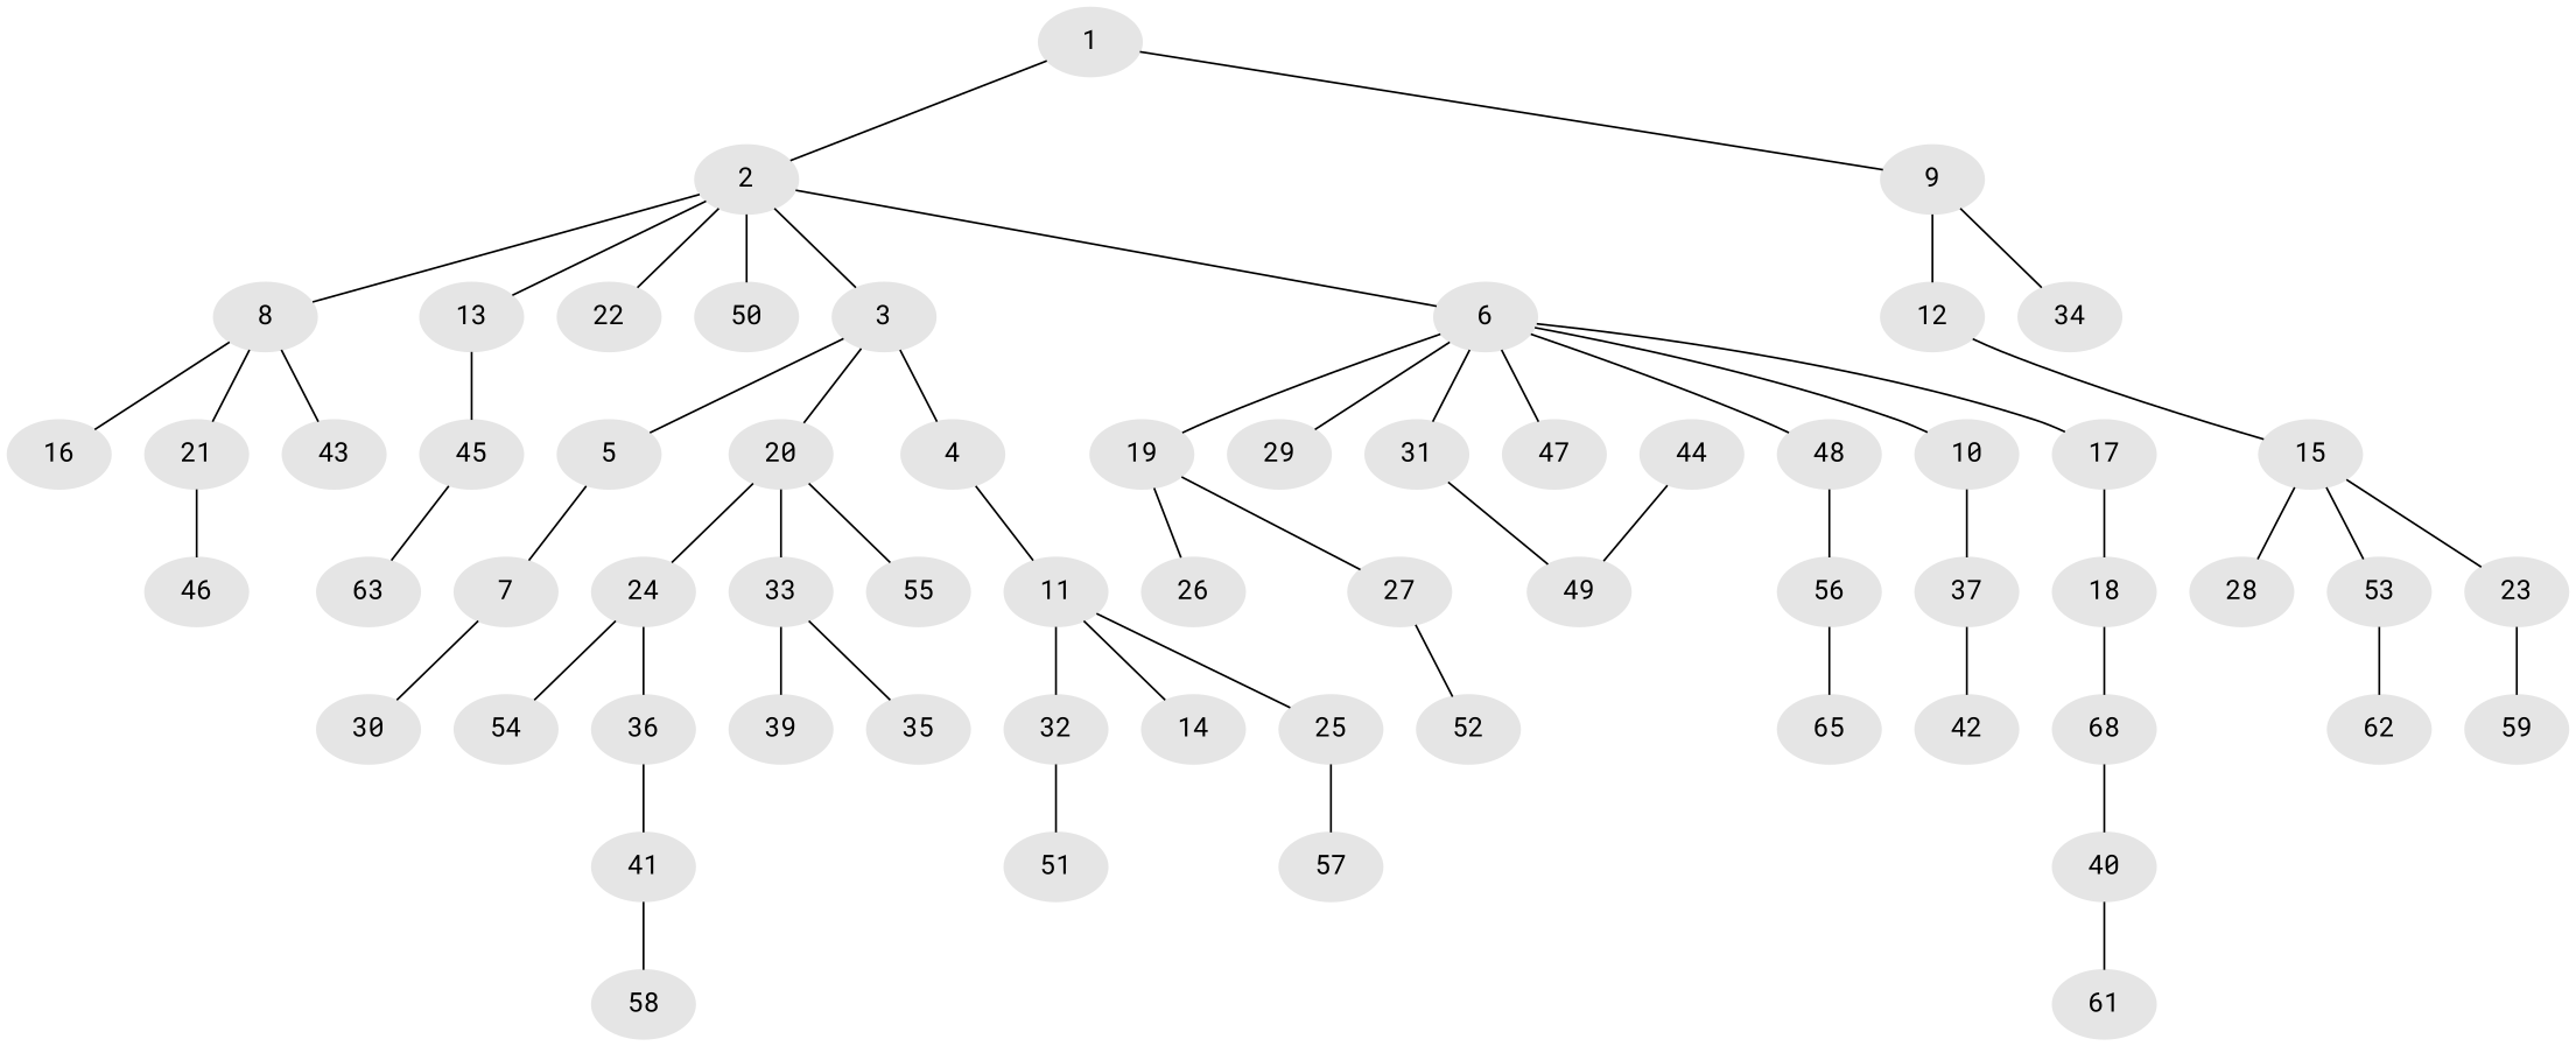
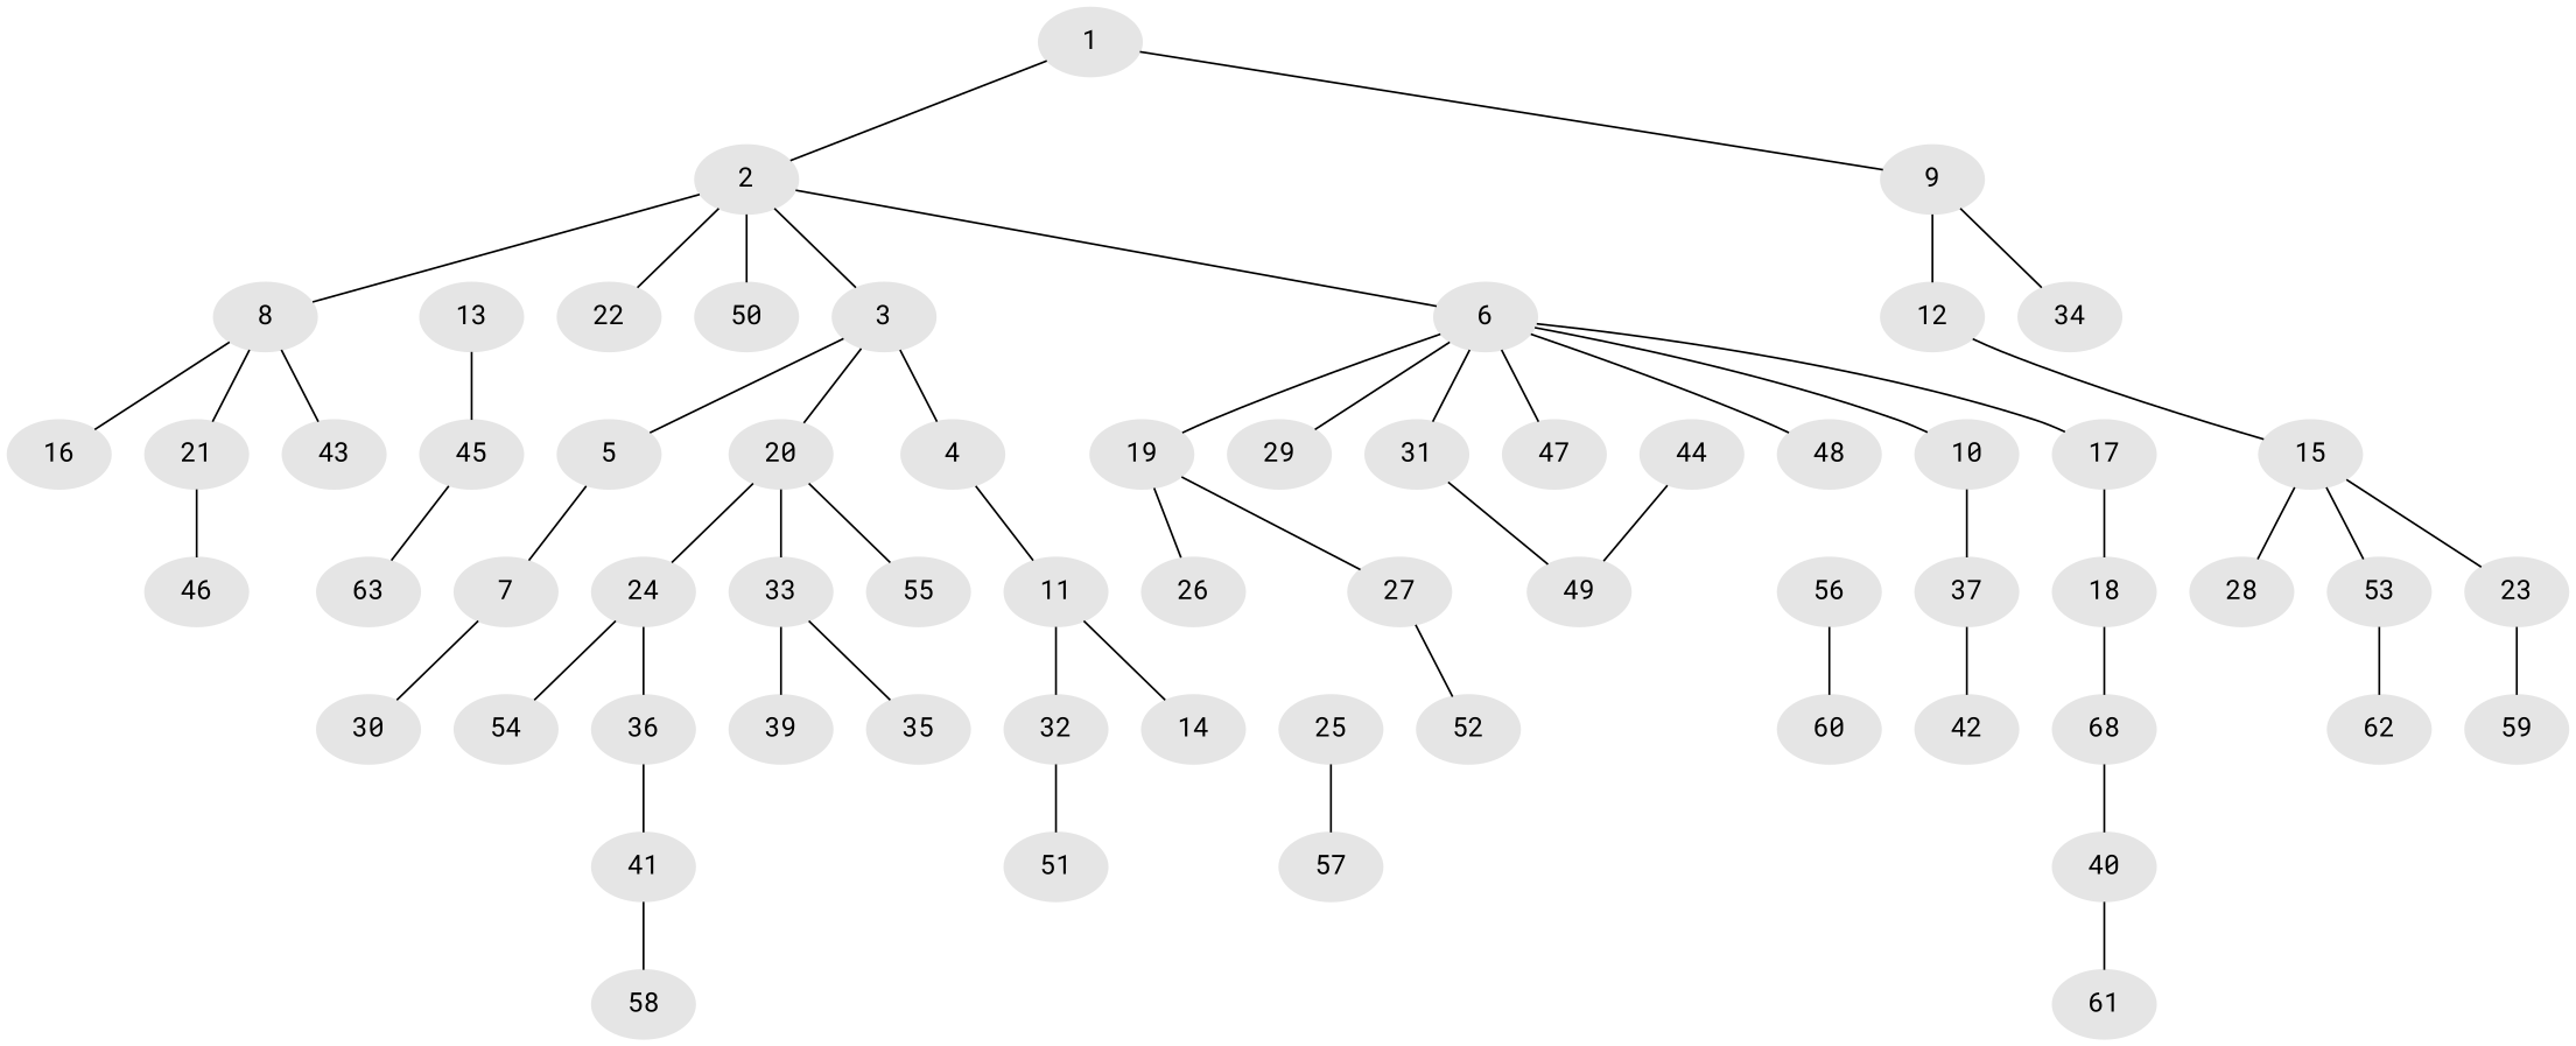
  graph {
    fontname="Roboto Mono"
    node [color=gray90 fontname="Roboto Mono" style=filled]
    edge [fontname="Roboto Mono"]
    1
    2
    9
    3
    6
    8
    13
    22
    50
    12
    34
    4
    5
    20
    10
    17
    19
    29
    31
    47
    48
    16
    21
    43
    45
    11
    7
    24
    33
    55
    14
    25
    32
    30
    37
    18
    26
    27
    49
    56
    46
    15
    42
    57
    51
    23
    28
    53
    63
    59
    62
    n52 [label=68]
    40
    52
    36
    54
    35
    39
    41
    44
    58
    61
-   60 [label=65]
+   60
    1 -- 2
    1 -- 9
    2 -- 3
    2 -- 6
    2 -- 8
-   2 -- 13
    2 -- 22
    2 -- 50
    9 -- 12
    9 -- 34
    3 -- 4
    3 -- 5
    3 -- 20
    6 -- 10
    6 -- 17
    6 -- 19
    6 -- 29
    6 -- 31
    6 -- 47
    6 -- 48
    8 -- 16
    8 -- 21
    8 -- 43
    13 -- 45
    12 -- 15
    4 -- 11
    5 -- 7
    20 -- 24
    20 -- 33
    20 -- 55
    10 -- 37
    17 -- 18
    19 -- 26
    19 -- 27
    31 -- 49
-   48 -- 56
    21 -- 46
    45 -- 63
    11 -- 14
-   11 -- 25
    11 -- 32
    7 -- 30
    24 -- 36
    24 -- 54
    33 -- 35
    33 -- 39
    25 -- 57
    32 -- 51
    37 -- 42
    18 -- n52
    27 -- 52
    56 -- 60
    15 -- 23
    15 -- 28
    15 -- 53
    23 -- 59
    53 -- 62
    n52 -- 40
    40 -- 61
    36 -- 41
    41 -- 58
    44 -- 49
  }
